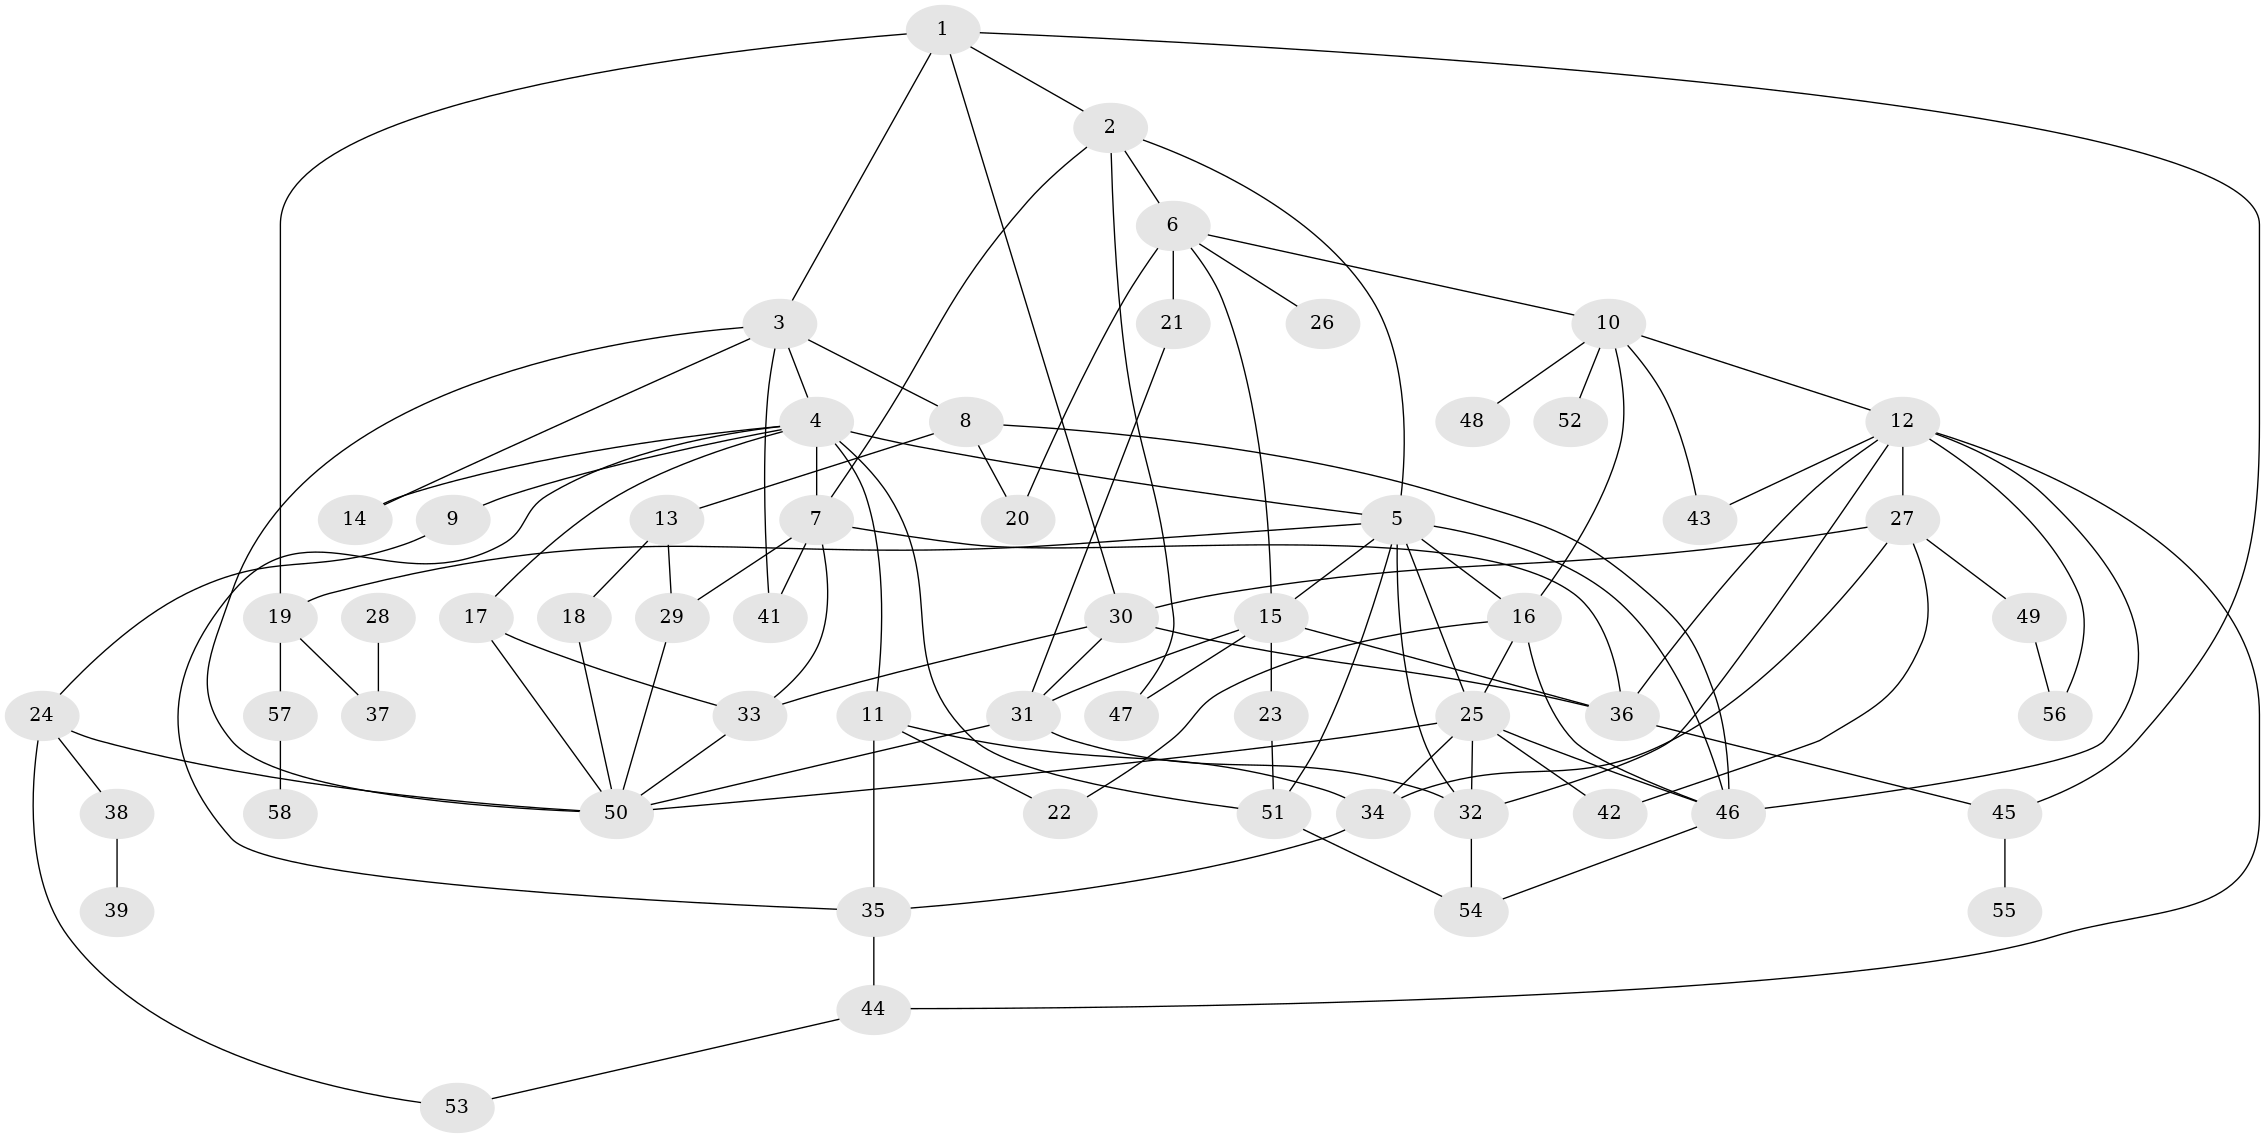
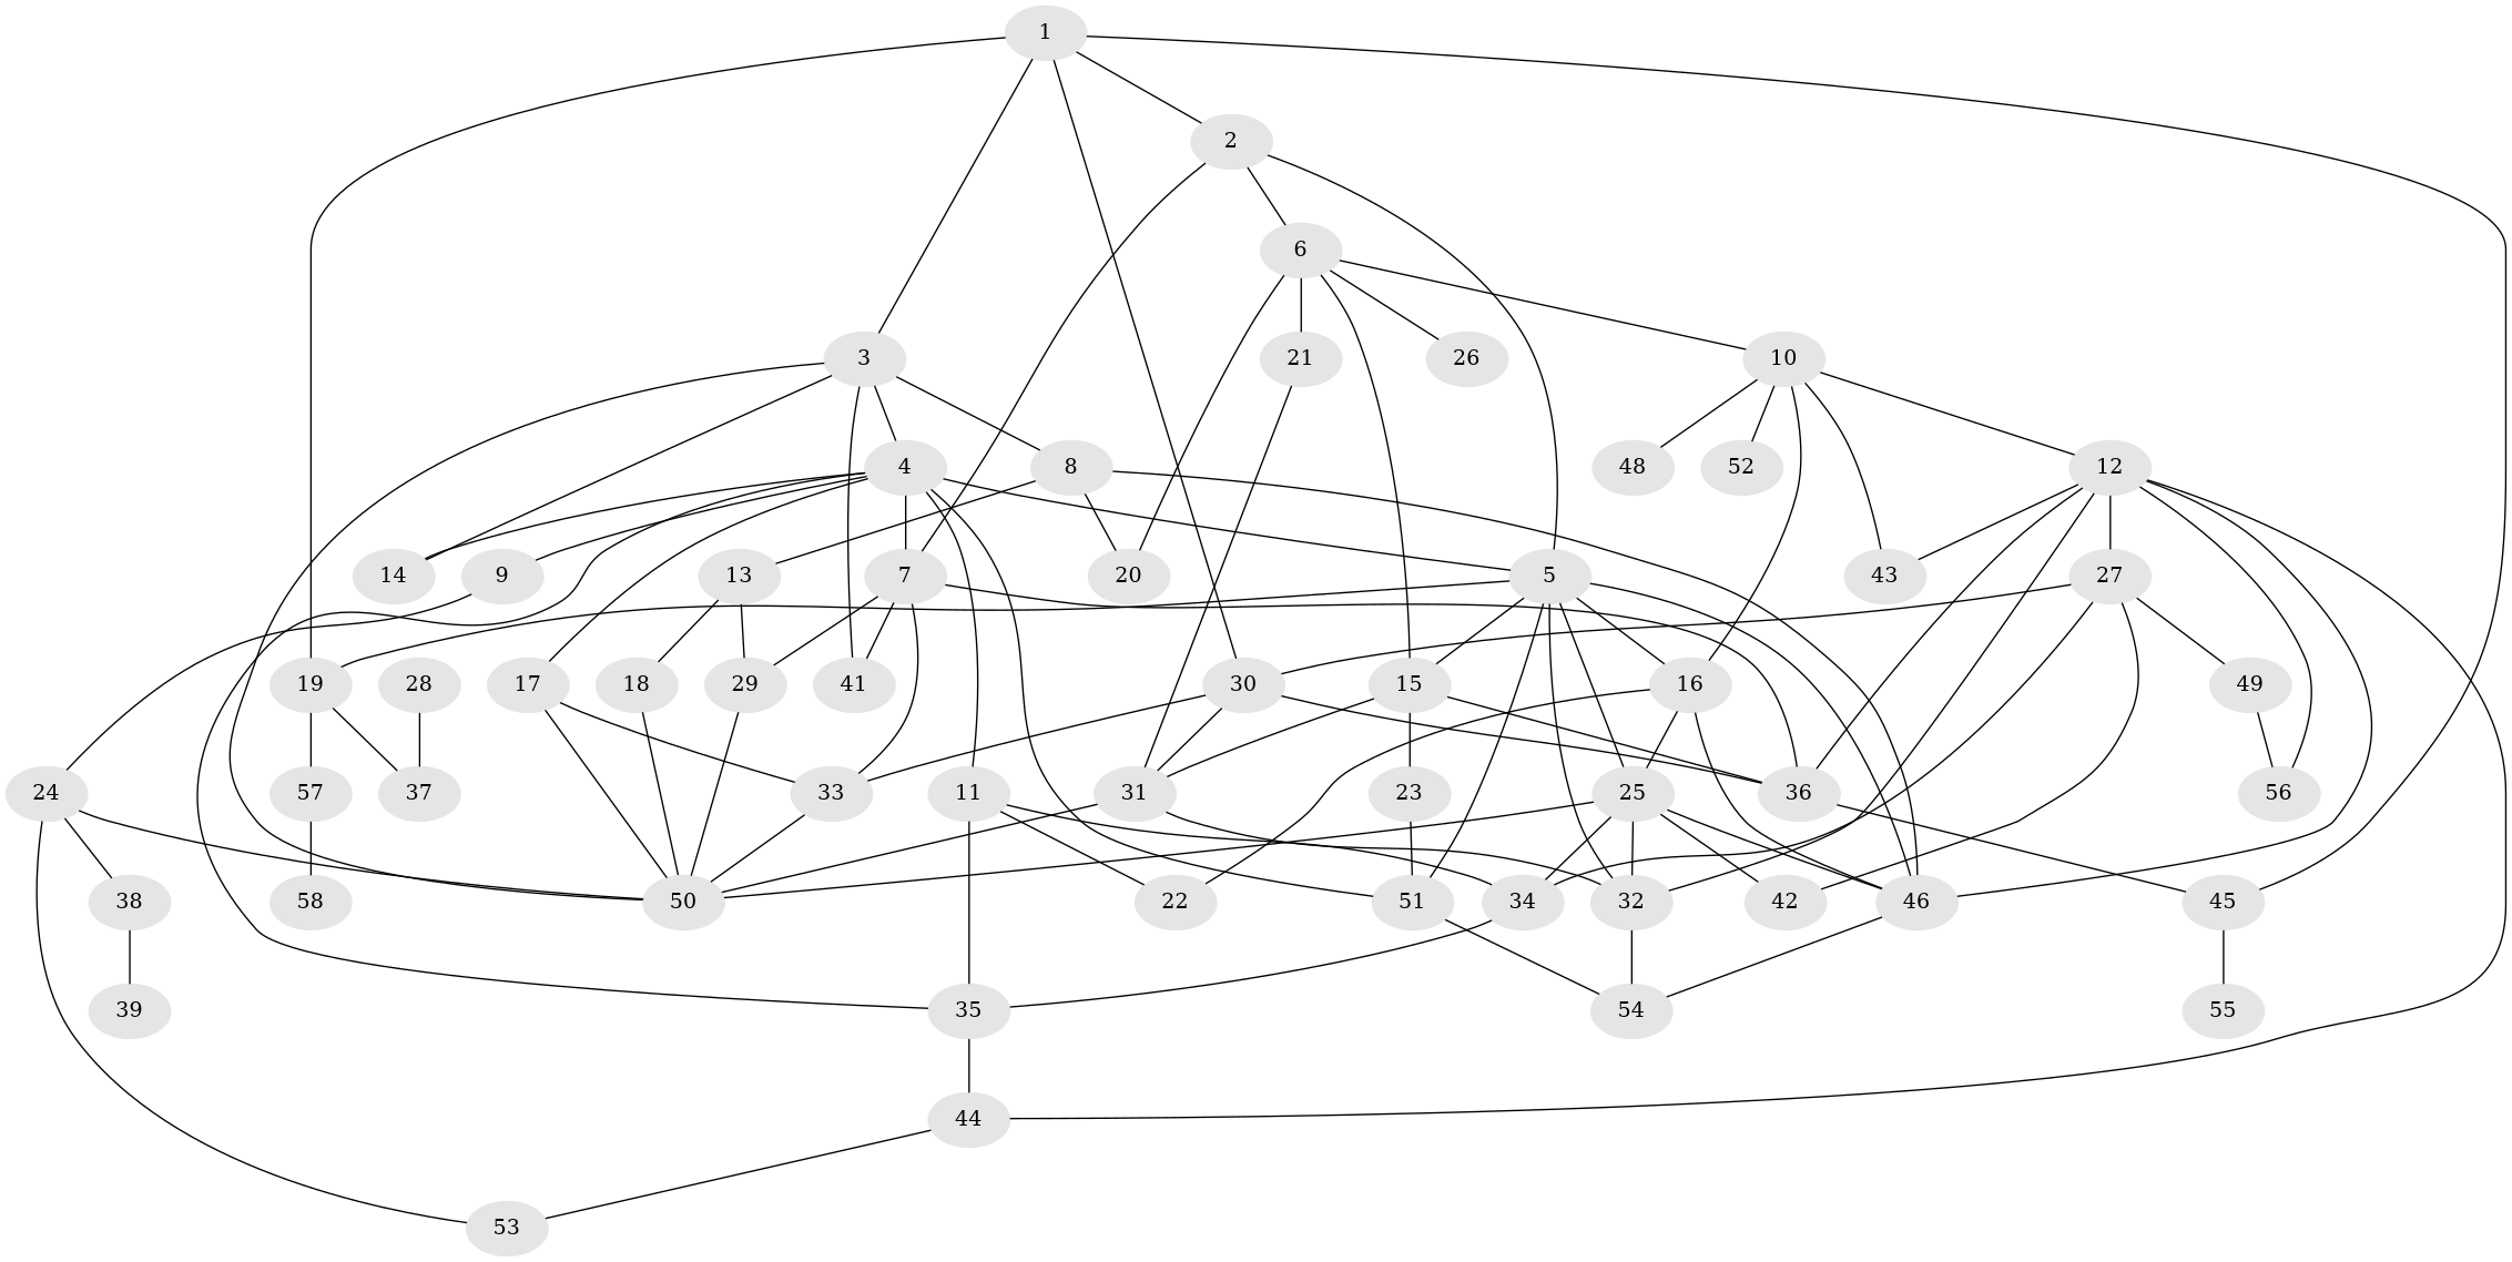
  graph {
    node [color=gray90 style=filled]
    edge [weight=1.0]
    1
    2
    3
    19
    30
    45
    5
    6
    7
-   47
    4
    8
    14
    41
    50
    57
    37
    33
    36
    31
    55
    51
    15
    16
    25
    32
    46
    10
    20
    21
    26
    29
    9
    11
    17
    35
    13
    24
    22
    34
    44
    54
    23
    42
    12
    43
    48
    52
    18
    38
    53
    27
    56
    49
    28
    58
    39
    1 -- 2
    1 -- 3
    1 -- 19
    1 -- 30
    1 -- 45
    2 -- 5
    2 -- 6 [weight=2.0]
    2 -- 7
-   2 -- 47
    3 -- 4
    3 -- 8
    3 -- 14
    3 -- 41
    3 -- 50
    19 -- 57
    19 -- 37
    30 -- 33
    30 -- 36
    30 -- 31
    45 -- 55
    5 -- 19
    5 -- 51
    5 -- 15
    5 -- 16
    5 -- 25
    5 -- 32
    5 -- 46
    6 -- 15
    6 -- 10
    6 -- 20
    6 -- 21
    6 -- 26
    7 -- 41
    7 -- 33
    7 -- 36
    7 -- 29
    4 -- 5
    4 -- 7
    4 -- 14
    4 -- 51
    4 -- 9
    4 -- 11
    4 -- 17
    4 -- 35
    8 -- 46
    8 -- 20
    8 -- 13
    57 -- 58
    33 -- 50
    36 -- 45
    31 -- 50
    31 -- 32
    51 -- 54
-   15 -- 47
    15 -- 36
    15 -- 31
    15 -- 23
    16 -- 25
    16 -- 46
    16 -- 22
    25 -- 50
    25 -- 32
    25 -- 46
    25 -- 34
    25 -- 42
    32 -- 54
    46 -- 54
    10 -- 16
    10 -- 12
    10 -- 43
    10 -- 48
    10 -- 52
    21 -- 31
    29 -- 50
    9 -- 24
    11 -- 35 [weight=3.0]
    11 -- 22
    11 -- 34
    17 -- 50
    17 -- 33
    35 -- 44
    13 -- 29 [weight=2.0]
    13 -- 18
    24 -- 50
    24 -- 38
    24 -- 53
    34 -- 35
    44 -- 53
    23 -- 51
    12 -- 36
    12 -- 32
    12 -- 46
    12 -- 44
    12 -- 43
    12 -- 27 [weight=3.0]
    12 -- 56
    18 -- 50
    38 -- 39
    27 -- 30
    27 -- 34
    27 -- 42
    27 -- 49
    49 -- 56
    28 -- 37
  }
